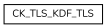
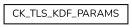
  digraph {
    rankdir=LR
    fontname=Nunito
-   n1 [color=black fillcolor=white fontname=Nunito fontsize=10 height=0.2 label=CK_TLS_KDF_TLS shape=record style=filled width=0.4]
+   n1 [color=black fillcolor=white fontname=Nunito fontsize=10 height=0.2 label=CK_TLS_KDF_PARAMS shape=record style=filled width=0.4]
  }
